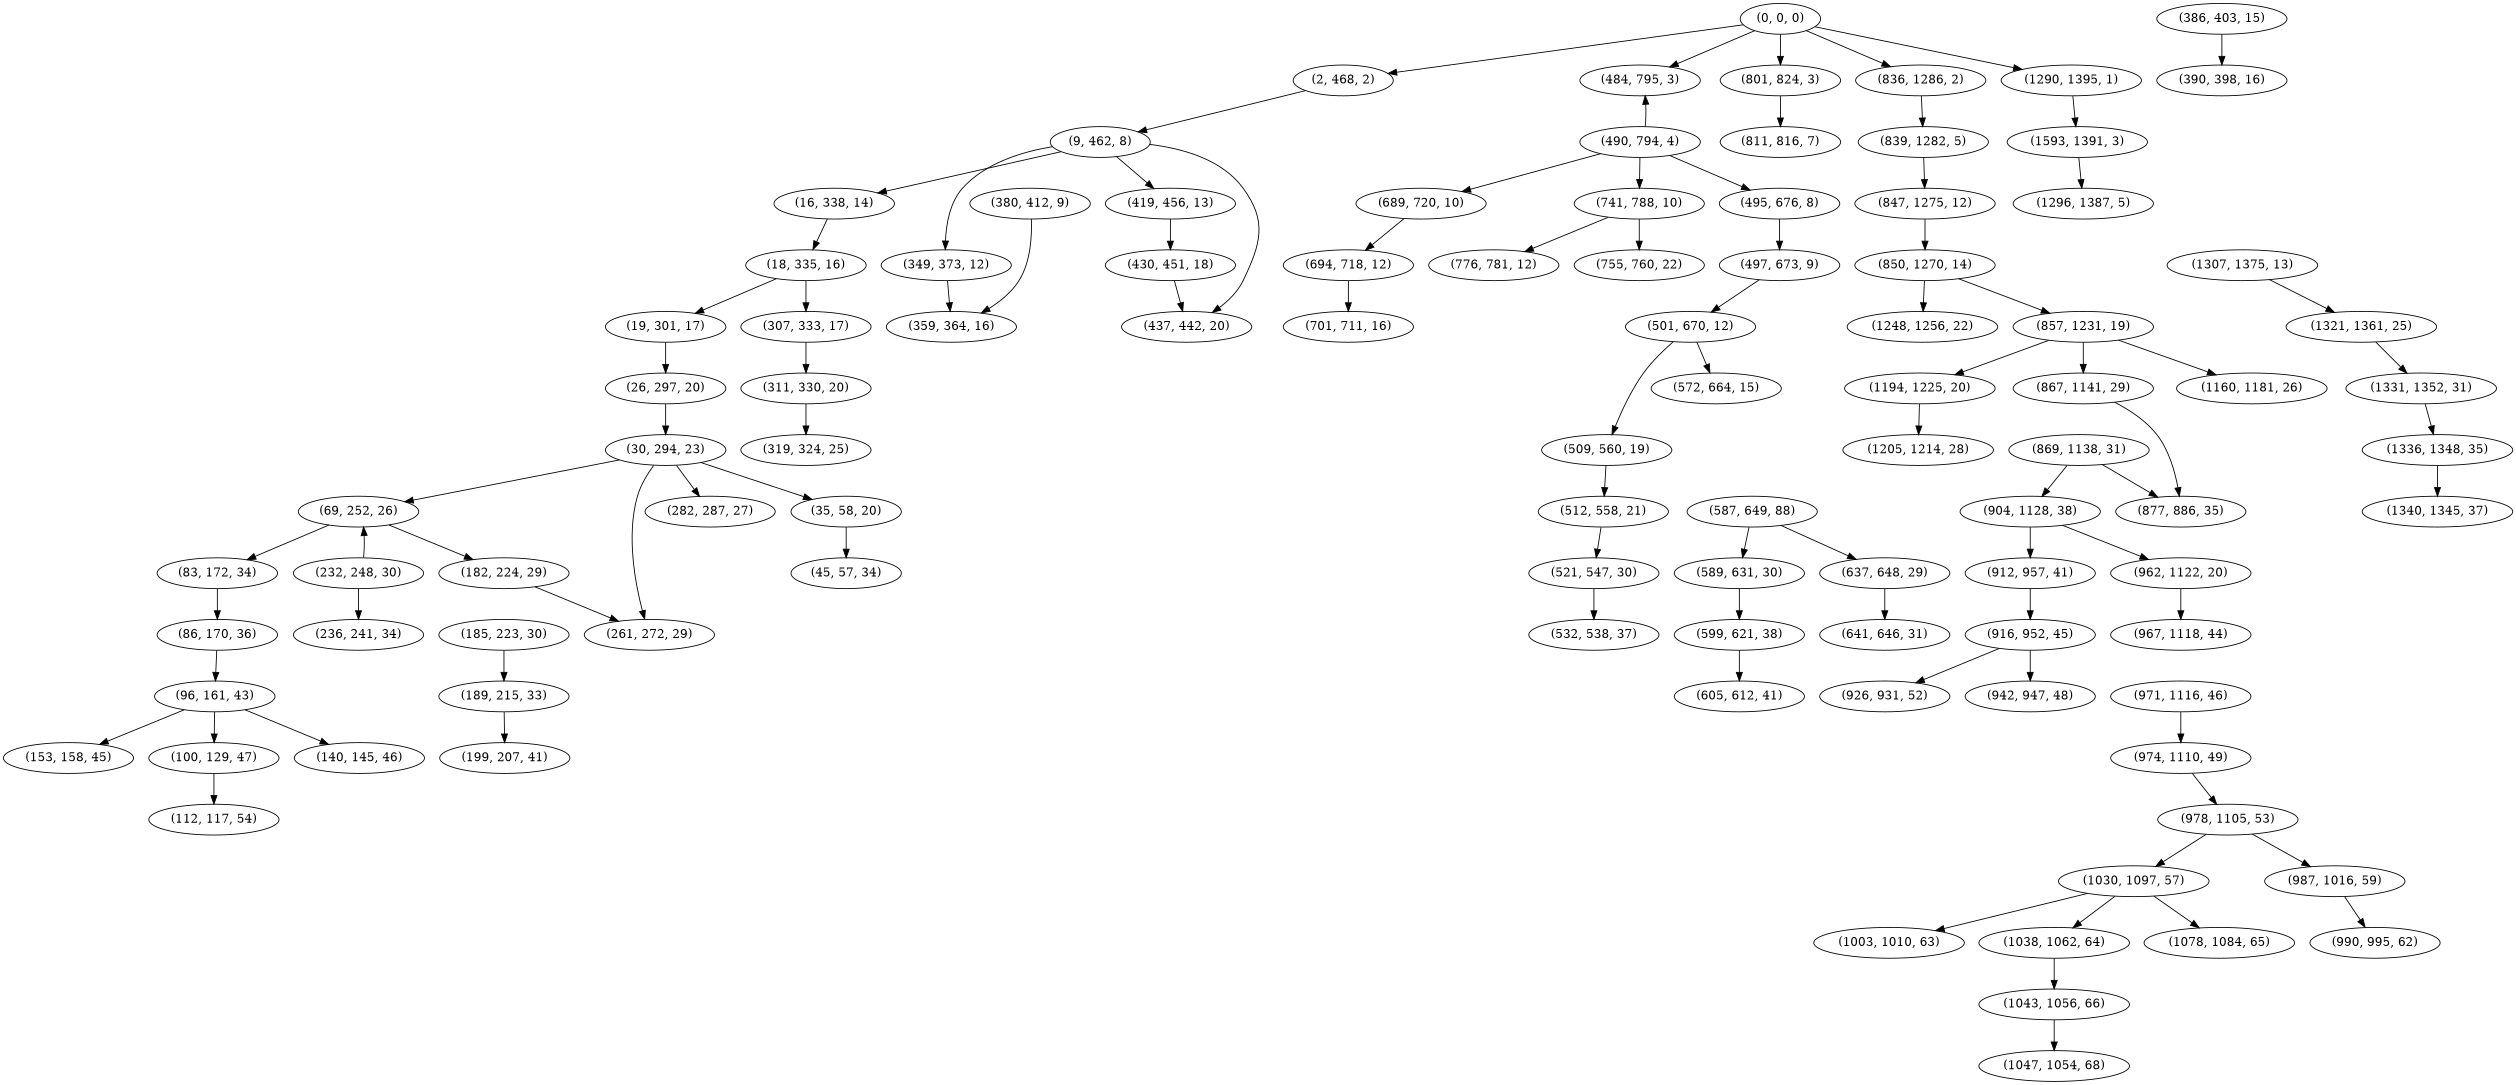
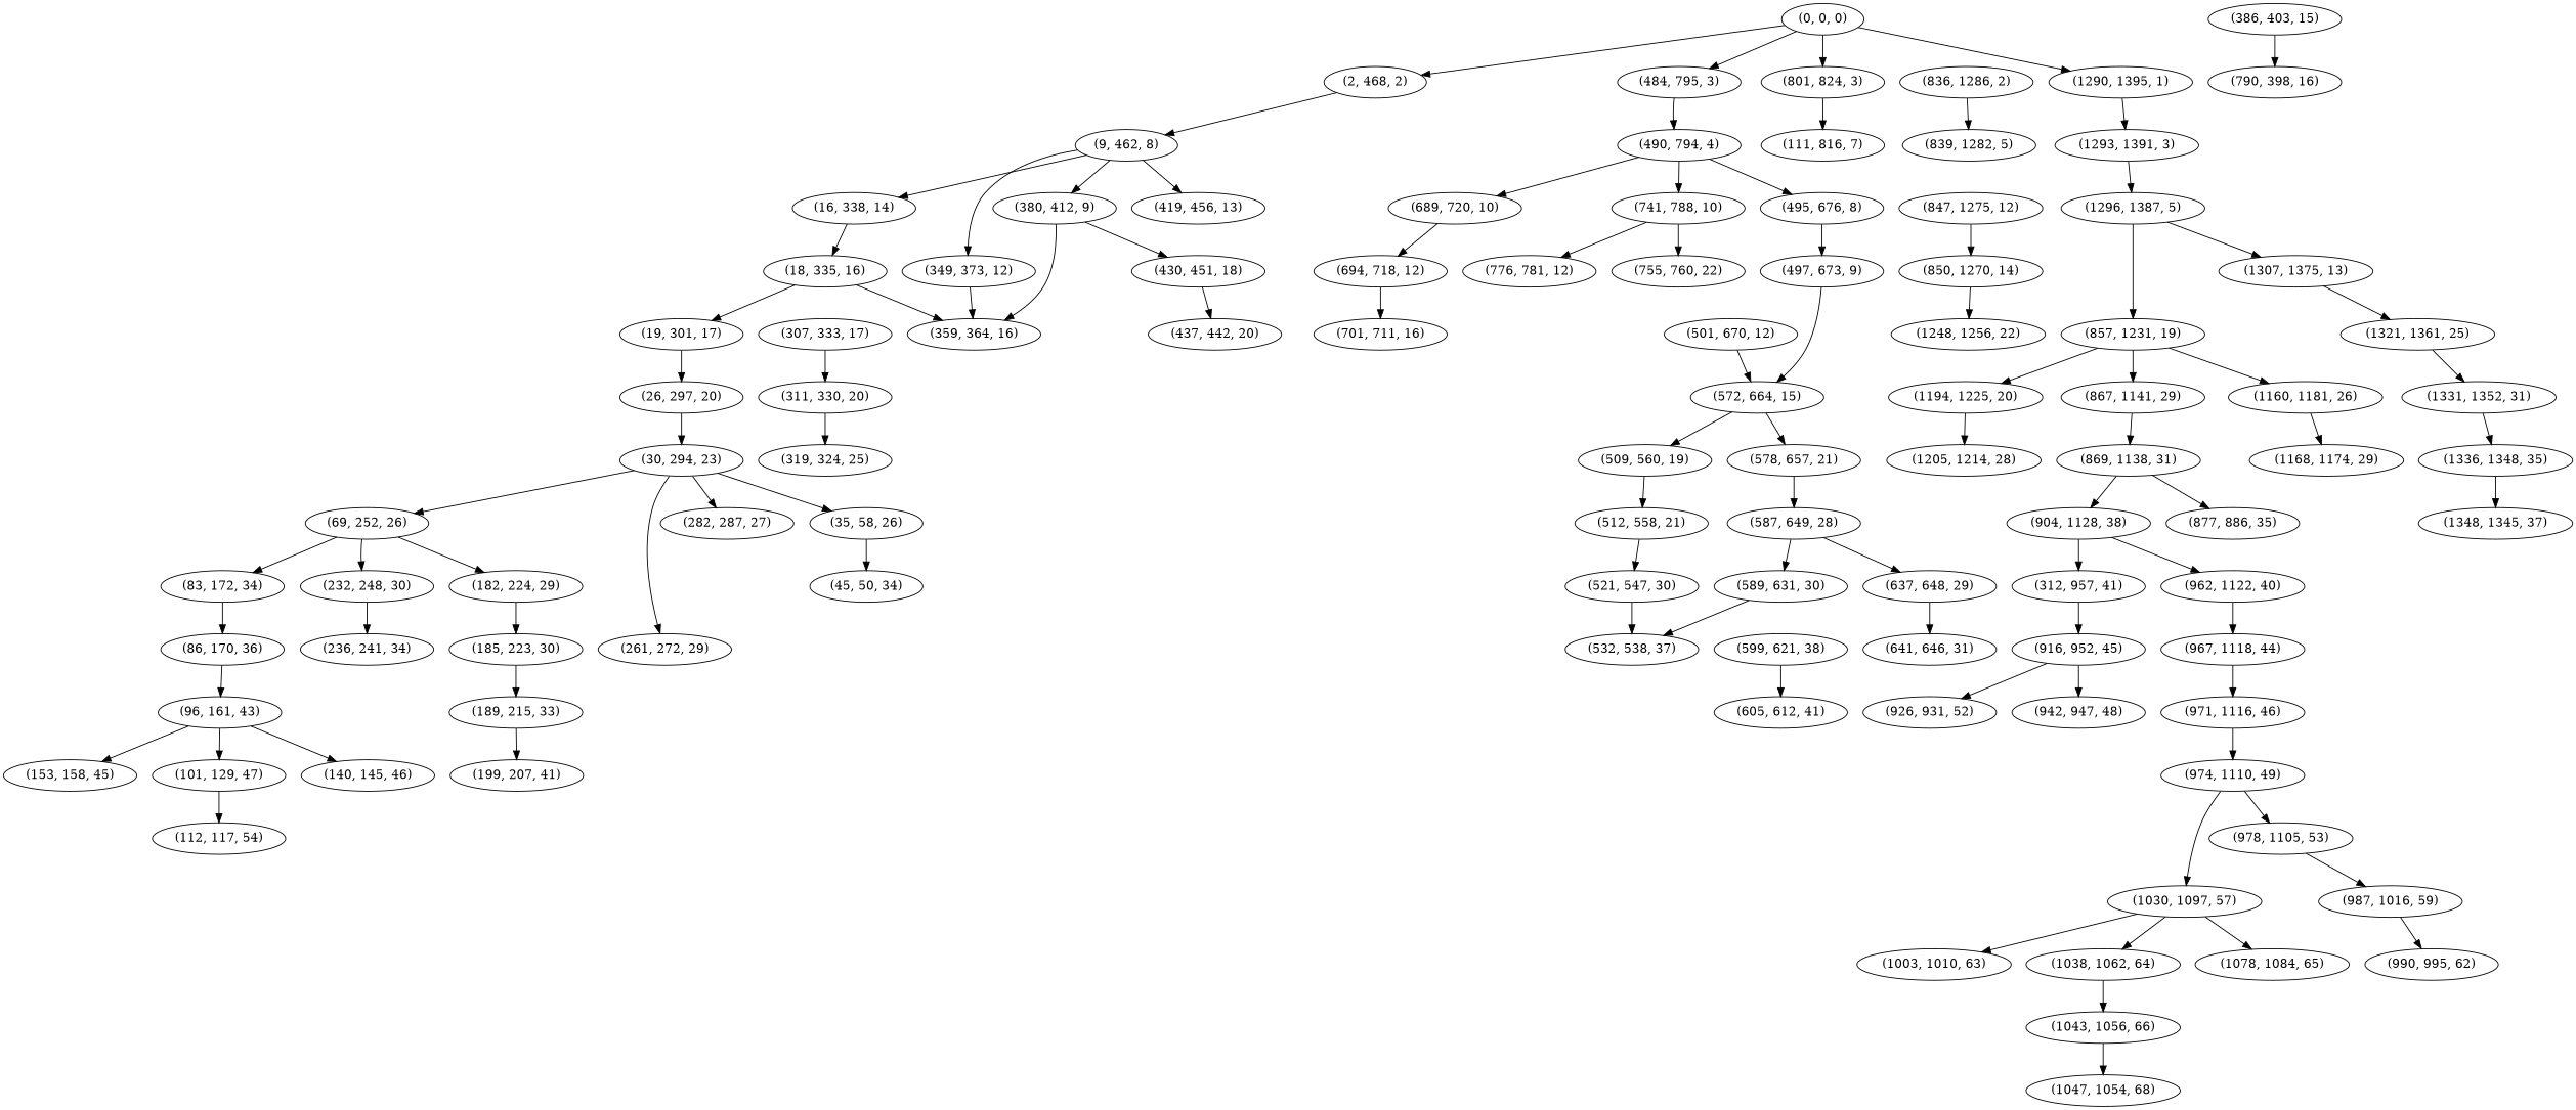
  digraph {
    "(0, 0, 0)"
    "(2, 468, 2)"
    "(484, 795, 3)"
    "(801, 824, 3)"
    "(836, 1286, 2)"
    "(1290, 1395, 1)"
    "(9, 462, 8)"
    "(490, 794, 4)"
-   "(811, 816, 7)"
+   "(811, 816, 7)" [label="(111, 816, 7)"]
    "(839, 1282, 5)"
-   "(1293, 1391, 3)" [label="(1593, 1391, 3)"]
+   "(1293, 1391, 3)"
    "(16, 338, 14)"
    "(349, 373, 12)"
    "(380, 412, 9)"
    "(419, 456, 13)"
    "(18, 335, 16)"
    "(359, 364, 16)"
    "(430, 451, 18)"
    "(19, 301, 17)"
    "(307, 333, 17)"
    "(26, 297, 20)"
    "(311, 330, 20)"
    "(30, 294, 23)"
-   "(35, 58, 26)" [label="(35, 58, 20)"]
+   "(35, 58, 26)"
    "(69, 252, 26)"
    "(261, 272, 29)"
    "(282, 287, 27)"
-   "(45, 50, 34)" [label="(45, 57, 34)"]
+   "(45, 50, 34)"
    "(83, 172, 34)"
    "(182, 224, 29)"
    "(232, 248, 30)"
    "(86, 170, 36)"
    "(185, 223, 30)"
    "(236, 241, 34)"
    "(96, 161, 43)"
-   "(101, 129, 47)" [label="(100, 129, 47)"]
+   "(101, 129, 47)"
    "(140, 145, 46)"
    "(153, 158, 45)"
    "(112, 117, 54)"
    "(189, 215, 33)"
    "(199, 207, 41)"
    "(319, 324, 25)"
    "(386, 403, 15)"
-   "(390, 398, 16)"
+   "(390, 398, 16)" [label="(790, 398, 16)"]
    "(437, 442, 20)"
    "(495, 676, 8)"
    "(689, 720, 10)"
    "(741, 788, 10)"
    "(497, 673, 9)"
    "(694, 718, 12)"
    "(755, 760, 22)"
    "(776, 781, 12)"
    "(501, 670, 12)"
    "(509, 560, 19)"
    "(572, 664, 15)"
    "(512, 558, 21)"
+   "(578, 657, 21)"
    "(521, 547, 30)"
    "(532, 538, 37)"
-   "(587, 649, 28)" [label="(587, 649, 88)"]
+   "(587, 649, 28)"
    "(589, 631, 30)"
    "(637, 648, 29)"
    "(599, 621, 38)"
    "(641, 646, 31)"
    "(605, 612, 41)"
    "(701, 711, 16)"
    "(847, 1275, 12)"
    "(850, 1270, 14)"
    "(857, 1231, 19)"
    "(1248, 1256, 22)"
    "(867, 1141, 29)"
    "(1160, 1181, 26)"
    "(1194, 1225, 20)"
    "(869, 1138, 31)"
+   "(1168, 1174, 29)"
    "(1205, 1214, 28)"
    "(877, 886, 35)"
    "(904, 1128, 38)"
-   "(912, 957, 41)"
-   "(962, 1122, 40)" [label="(962, 1122, 20)"]
+   "(912, 957, 41)" [label="(312, 957, 41)"]
+   "(962, 1122, 40)"
    "(916, 952, 45)"
    "(967, 1118, 44)"
    "(926, 931, 52)"
    "(942, 947, 48)"
    "(971, 1116, 46)"
    "(974, 1110, 49)"
    "(978, 1105, 53)"
    "(987, 1016, 59)"
    "(1030, 1097, 57)"
    "(990, 995, 62)"
    "(1003, 1010, 63)"
    "(1038, 1062, 64)"
    "(1078, 1084, 65)"
    "(1043, 1056, 66)"
    "(1047, 1054, 68)"
    "(1296, 1387, 5)"
    "(1307, 1375, 13)"
    "(1321, 1361, 25)"
    "(1331, 1352, 31)"
    "(1336, 1348, 35)"
-   "(1340, 1345, 37)"
+   "(1340, 1345, 37)" [label="(1348, 1345, 37)"]
    "(0, 0, 0)" -> "(2, 468, 2)"
    "(0, 0, 0)" -> "(484, 795, 3)"
    "(0, 0, 0)" -> "(801, 824, 3)"
-   "(0, 0, 0)" -> "(836, 1286, 2)"
    "(0, 0, 0)" -> "(1290, 1395, 1)"
    "(2, 468, 2)" -> "(9, 462, 8)"
-   "(490, 794, 4)" -> "(484, 795, 3)"
+   "(484, 795, 3)" -> "(490, 794, 4)"
    "(801, 824, 3)" -> "(811, 816, 7)"
    "(836, 1286, 2)" -> "(839, 1282, 5)"
    "(1290, 1395, 1)" -> "(1293, 1391, 3)"
    "(9, 462, 8)" -> "(16, 338, 14)"
    "(9, 462, 8)" -> "(349, 373, 12)"
-   "(9, 462, 8)" -> "(437, 442, 20)"
+   "(9, 462, 8)" -> "(380, 412, 9)"
    "(9, 462, 8)" -> "(419, 456, 13)"
    "(490, 794, 4)" -> "(495, 676, 8)"
    "(490, 794, 4)" -> "(689, 720, 10)"
    "(490, 794, 4)" -> "(741, 788, 10)"
-   "(839, 1282, 5)" -> "(847, 1275, 12)"
    "(1293, 1391, 3)" -> "(1296, 1387, 5)"
    "(16, 338, 14)" -> "(18, 335, 16)"
    "(349, 373, 12)" -> "(359, 364, 16)"
    "(380, 412, 9)" -> "(359, 364, 16)"
-   "(419, 456, 13)" -> "(430, 451, 18)"
+   "(380, 412, 9)" -> "(430, 451, 18)"
    "(18, 335, 16)" -> "(19, 301, 17)"
-   "(18, 335, 16)" -> "(307, 333, 17)"
+   "(18, 335, 16)" -> "(359, 364, 16)"
    "(430, 451, 18)" -> "(437, 442, 20)"
    "(19, 301, 17)" -> "(26, 297, 20)"
    "(307, 333, 17)" -> "(311, 330, 20)"
    "(26, 297, 20)" -> "(30, 294, 23)"
    "(311, 330, 20)" -> "(319, 324, 25)"
    "(30, 294, 23)" -> "(35, 58, 26)"
    "(30, 294, 23)" -> "(69, 252, 26)"
    "(30, 294, 23)" -> "(261, 272, 29)"
    "(30, 294, 23)" -> "(282, 287, 27)"
    "(35, 58, 26)" -> "(45, 50, 34)"
    "(69, 252, 26)" -> "(83, 172, 34)"
    "(69, 252, 26)" -> "(182, 224, 29)"
-   "(232, 248, 30)" -> "(69, 252, 26)"
+   "(69, 252, 26)" -> "(232, 248, 30)"
    "(83, 172, 34)" -> "(86, 170, 36)"
-   "(182, 224, 29)" -> "(261, 272, 29)"
+   "(182, 224, 29)" -> "(185, 223, 30)"
    "(232, 248, 30)" -> "(236, 241, 34)"
    "(86, 170, 36)" -> "(96, 161, 43)"
    "(185, 223, 30)" -> "(189, 215, 33)"
    "(96, 161, 43)" -> "(101, 129, 47)"
    "(96, 161, 43)" -> "(140, 145, 46)"
    "(96, 161, 43)" -> "(153, 158, 45)"
    "(101, 129, 47)" -> "(112, 117, 54)"
    "(189, 215, 33)" -> "(199, 207, 41)"
    "(386, 403, 15)" -> "(390, 398, 16)"
    "(495, 676, 8)" -> "(497, 673, 9)"
    "(689, 720, 10)" -> "(694, 718, 12)"
    "(741, 788, 10)" -> "(755, 760, 22)"
    "(741, 788, 10)" -> "(776, 781, 12)"
-   "(497, 673, 9)" -> "(501, 670, 12)"
+   "(497, 673, 9)" -> "(572, 664, 15)"
    "(694, 718, 12)" -> "(701, 711, 16)"
-   "(501, 670, 12)" -> "(509, 560, 19)"
+   "(572, 664, 15)" -> "(509, 560, 19)"
    "(501, 670, 12)" -> "(572, 664, 15)"
    "(509, 560, 19)" -> "(512, 558, 21)"
+   "(572, 664, 15)" -> "(578, 657, 21)"
    "(512, 558, 21)" -> "(521, 547, 30)"
+   "(578, 657, 21)" -> "(587, 649, 28)"
    "(521, 547, 30)" -> "(532, 538, 37)"
    "(587, 649, 28)" -> "(589, 631, 30)"
    "(587, 649, 28)" -> "(637, 648, 29)"
-   "(589, 631, 30)" -> "(599, 621, 38)"
+   "(589, 631, 30)" -> "(532, 538, 37)"
    "(637, 648, 29)" -> "(641, 646, 31)"
    "(599, 621, 38)" -> "(605, 612, 41)"
    "(847, 1275, 12)" -> "(850, 1270, 14)"
-   "(850, 1270, 14)" -> "(857, 1231, 19)"
+   "(1296, 1387, 5)" -> "(857, 1231, 19)"
    "(850, 1270, 14)" -> "(1248, 1256, 22)"
    "(857, 1231, 19)" -> "(867, 1141, 29)"
    "(857, 1231, 19)" -> "(1160, 1181, 26)"
    "(857, 1231, 19)" -> "(1194, 1225, 20)"
-   "(867, 1141, 29)" -> "(877, 886, 35)"
+   "(867, 1141, 29)" -> "(869, 1138, 31)"
+   "(1160, 1181, 26)" -> "(1168, 1174, 29)"
    "(1194, 1225, 20)" -> "(1205, 1214, 28)"
    "(869, 1138, 31)" -> "(877, 886, 35)"
    "(869, 1138, 31)" -> "(904, 1128, 38)"
    "(904, 1128, 38)" -> "(912, 957, 41)"
    "(904, 1128, 38)" -> "(962, 1122, 40)"
    "(912, 957, 41)" -> "(916, 952, 45)"
    "(962, 1122, 40)" -> "(967, 1118, 44)"
    "(916, 952, 45)" -> "(926, 931, 52)"
    "(916, 952, 45)" -> "(942, 947, 48)"
+   "(967, 1118, 44)" -> "(971, 1116, 46)"
    "(971, 1116, 46)" -> "(974, 1110, 49)"
    "(974, 1110, 49)" -> "(978, 1105, 53)"
    "(978, 1105, 53)" -> "(987, 1016, 59)"
-   "(978, 1105, 53)" -> "(1030, 1097, 57)"
+   "(974, 1110, 49)" -> "(1030, 1097, 57)"
    "(987, 1016, 59)" -> "(990, 995, 62)"
    "(1030, 1097, 57)" -> "(1003, 1010, 63)"
    "(1030, 1097, 57)" -> "(1038, 1062, 64)"
    "(1030, 1097, 57)" -> "(1078, 1084, 65)"
    "(1038, 1062, 64)" -> "(1043, 1056, 66)"
    "(1043, 1056, 66)" -> "(1047, 1054, 68)"
+   "(1296, 1387, 5)" -> "(1307, 1375, 13)"
    "(1307, 1375, 13)" -> "(1321, 1361, 25)"
    "(1321, 1361, 25)" -> "(1331, 1352, 31)"
    "(1331, 1352, 31)" -> "(1336, 1348, 35)"
    "(1336, 1348, 35)" -> "(1340, 1345, 37)"
  }
